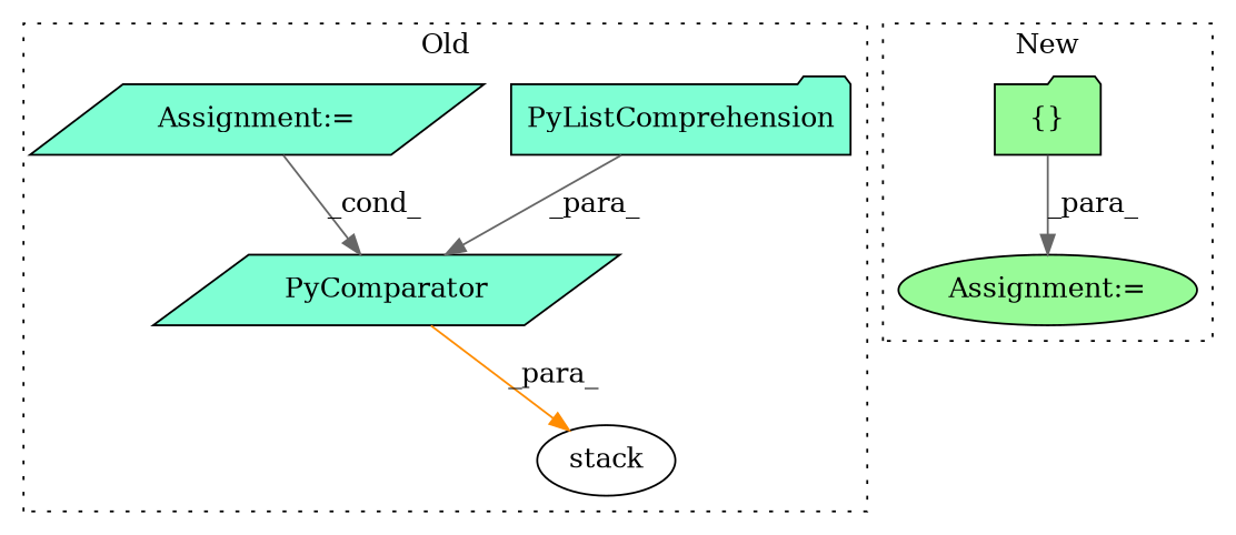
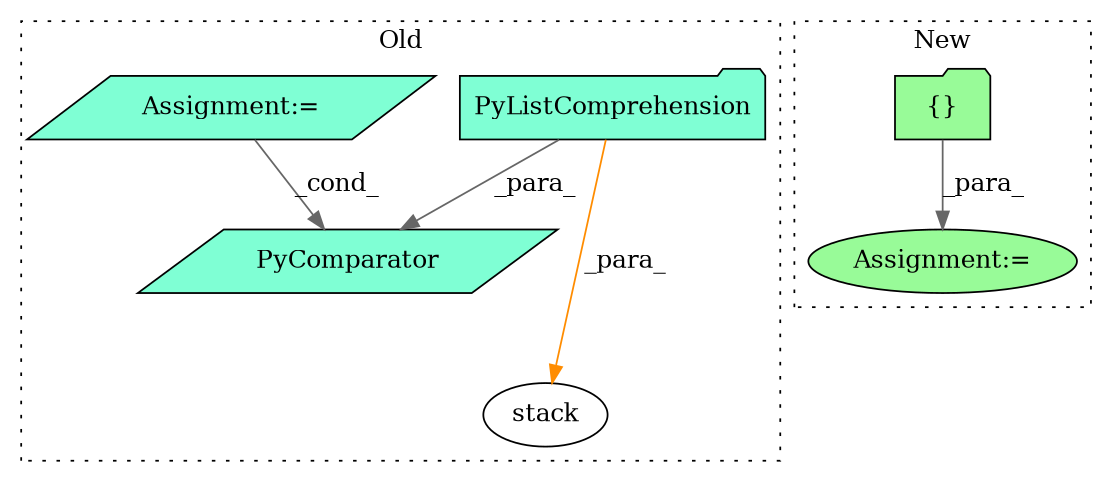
  digraph {
    node [a=7 fillcolor=aquamarine shape=ellipse style=filled]
    edge [color=gray40]
    n1 [a=32 fillcolor=white l="17,1" label=stack s="1307,1428"]
    n2 [a=109 l=150 label=PyListComprehension s=844 shape=folder]
    n3 [a=113 l=44 label=PyComparator s=937 shape=parallelogram]
    n4 [l=9 label="Assignment:=" s=448 shape=parallelogram]
    n5 [a=4 fillcolor=palegreen l="6,2" label="{}" s="711,799" shape=folder]
    n6 [fillcolor=palegreen l=1 label="Assignment:=" s=1058]
    subgraph cluster_1 {
      label=Old
      style=dotted
      n1
      n2
      n3
      n4
    }
    subgraph cluster_2 {
      label=New
      style=dotted
      n5
      n6
    }
-   n3 -> n1 [color=darkorange label=_para_]
+   n2 -> n1 [color=darkorange label=_para_]
    n2 -> n3 [label=_para_]
    n4 -> n3 [label=_cond_]
    n5 -> n6 [label=_para_]
  }
